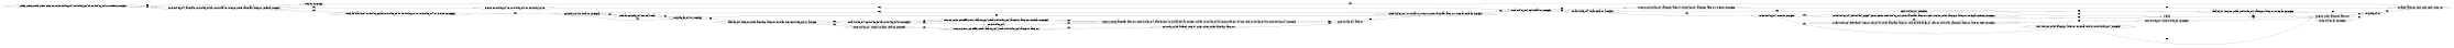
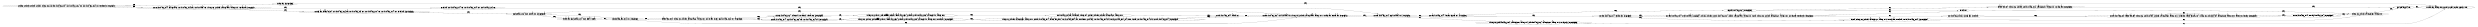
  digraph {
    rankdir=LR
    n1 [label="'push ebp', 'push ebx', 'push edi', 'push esi', 'sub esp, 0x2c', 'mov ebx, dword [esp+0x40]', 'mov dword [esp+0x18], 0x0', 'mov dword [esp+0x20], 0x0', 'test ebx, ebx', 'je 0x8055d10', "]
    n2 [label="'xor ebp, ebp', 'jmp 0x8055e31',"]
    n3 [label="'mov esi, dword [esp+0x44]', 'call 0x8049920', 'mov dword [esp+0x1c], eax', 'mov dword [eax], 0x0', 'sub esp, 0xc', 'push ebx', 'call 0x8049aa0', 'add esp, 0x10', 'test eax, eax', 'je 0x8055d17', "]
    n4 [label="'mov eax, ebp', 'add esp, 0x2c', 'pop esi', 'pop edi', 'pop ebx', 'pop ebp', 'retn', "]
    n5 [label="'xor edi, edi', 'mov dword [esp+0x14], 0x0', 'mov dword [esp+0x10], 0x0', 'mov dword [esp+0xc], 0x0', "]
    n6 [label="'mov ebp, eax', 'lea eax, [esi-0x1]', 'mov dword [esp+0x28], eax', 'mov dword [esp+0xc], 0x0', 'mov dword [esp+0x10], 0x0', 'mov dword [esp+0x14], 0x0', 'xor edi, edi', 'jmp 0x8055c55', "]
    n7 [label="'mov eax, dword [esp+0x1c]', 'cmp dword [eax], 0x0', 'je 0x8055d5c', "]
    n8 [label="'cmp byte [ebp+0x13], 0x2e', 'mov eax, 0x0', 'jne 0x8055c6a', "]
    n9 [label="'mov eax, dword [esp+0x44]', 'dec eax', 'cmp eax, 0x1', 'ja 0x8055de8', "]
    n10 [label="'sub esp, 0xc', 'push dword [esp+0x1c]', 'call 0x8051ce0', 'add esp, 0x4', 'push dword [esp+0x18]', 'call 0x8051ce0', 'add esp, 0x10', 'xor ebp, ebp', 'jmp 0x8055e35', "]
    n11 [label="'cmp byte [ebp+eax+0x13], 0x0', 'je 0x8055c35', "]
    n12 [label="'xor eax, eax', 'cmp byte [ebp+0x14], 0x2e', 'sete al', 'inc eax', "]
    n13 [label="'cmp edi, dword [esp+0x18]', 'jne 0x8055e05', "]
    n14 [label="'mov ebx, dword [esp+0x14]', 'test ebx, ebx', 'je 0x8055e0b', "]
    n15 [label="'mov eax, dword [esp+0x1c]', 'mov dword [eax], 0x0', 'sub esp, 0xc', 'push ebx', 'call 0x8049aa0', 'add esp, 0x10', 'mov ebp, eax', 'test eax, eax', 'je 0x8055d31', "]
    n16 [label="'lea ebx, [ebp+0x13]', 'sub esp, 0xc', 'push ebx', 'call 0x8049860', 'add esp, 0x10', 'mov esi, eax', 'inc esi', 'cmp dword [esp+0x28], 0x1', 'ja 0x8055cc0', "]
    n17 [label="'lea eax, [edi+0x1]', 'sub esp, 0x8', 'push eax', 'push dword [esp+0x18]', 'call 0x80576d0', 'add esp, 0x10', 'mov ebp, eax', 'jmp 0x8055e30', "]
-   n18 [label="'xor edi, edi', "]
+   n18 [label="'xor edi, mov',"]
    n19 [label="'inc edi', 'sub esp, 0xc', 'push edi', 'call 0x8057670', 'add esp, 0x10', 'mov ebp, eax', 'xor edi, edi', 'mov esi, dword [esp+0x10]', 'jmp 0x8055e24', "]
    n20 [label="'mov eax, dword [esp+0x44]', 'push dword [eax*4+0x805c3f4]', 'push 0xc', 'push ebx', 'mov esi, dword [esp+0x1c]', 'push esi', 'call 0x8049ab0', 'add esp, 0x10', 'inc edi', 'sub esp, 0xc', 'push edi', 'call 0x8057670', 'add esp, 0x10', 'mov ebp, eax', 'test ebx, ebx', 'jle 0x8055e22', "]
-   n21 [label="'mov ebp, dword [esp+0xc]', 'jmp 0x8055e30', "]
    n22 [label="'mov byte [ebp+edi], 0x0', "]
    n23 [label="'sub esp, 0xc', 'push esi', 'call 0x8051ce0', 'add esp, 0x10', "]
+   n24 [label="'mov dword [esp+0xc], ebp', 'mov ebp, ebx', 'xor edi, edi', "]
    n25 [label="'mov ecx, dword [esp+0x18]', 'sub ecx, edi', 'mov eax, esi', 'sub eax, ecx', 'jge 0x8055bff', "]
    n26 [label="'mov eax, dword [esp+0x14]', 'cmp dword [esp+0x20], eax', 'mov dword [esp+0x24], edi', 'jne 0x8055cd9', "]
    n27 [label="'mov eax, dword [esp+0xc]', 'lea ebx, [eax+edi]', 'sub esp, 0x8', 'push dword [esi]', 'push ebx', 'call 0x80496b0', 'add esp, 0x10', 'sub edi, ebx', 'lea edi, [edi+eax+0x1]', 'sub esp, 0xc', 'push dword [esi]', 'call 0x8051ce0', 'add esp, 0x10', 'add esi, 0xc', 'dec ebp', 'jne 0x8055db0', "]
    n28 [label="'sub esp, 0xc', 'push 0x1', 'push 0x7ffffffe', 'push eax', 'lea eax, [esp+0x30]', 'push eax', 'push dword [esp+0x28]', 'call 0x80577d0', 'add esp, 0x20', "]
-   n29 [label="'mov edi, dword [esp+0x10]', "]
    n30 [label="'sub esp, 0xc', 'push 0xc', 'push 0xffffffff', 'push 0x1', 'lea eax, [esp+0x38]', 'push eax', 'push dword [esp+0x2c]', 'call 0x80577d0', 'add esp, 0x20', 'mov edi, eax', 'jmp 0x8055cdd', "]
    n31 [label="'mov esi, dword [esp+0x10]', 'mov ebp, dword [esp+0xc]', 'jmp 0x8055e24', "]
    n32 [label="'mov dword [esp+0xc], eax', 'add eax, edi', 'sub esp, 0x4', 'push esi', 'push ebx', 'push eax', 'call 0x8049610', 'add esp, 0x10', "]
    n33 [label="'sub esp, 0xc', 'push ebx', 'call 0x8057a50', 'add esp, 0x10', 'mov edx, dword [esp+0x14]', 'lea ecx, [edx+edx*2]', 'mov dword [edi+ecx*4], eax', 'movsd xmm0, qword [ebp]', 'mov dword [esp+0x10], edi', 'movsd qword [edi+ecx*4+0x4], xmm0', 'inc edx', 'mov dword [esp+0x14], edx', 'mov edi, dword [esp+0x24]', 'jmp 0x8055c2f', "]
    n34 [label="'mov ebx, dword [esp+0x40]', 'add edi, esi', "]
    n1 -> n2 [label=CFG]
    n1 -> n3 [label=CFG]
    n2 -> n4 [label=CFG]
    n3 -> n5 [label=CFG]
    n3 -> n6 [label=CFG]
    n5 -> n7 [label=CFG]
    n6 -> n8 [label=CFG]
    n7 -> n9 [label=CFG]
    n7 -> n10 [label=CFG]
    n8 -> n11 [label=CFG]
    n8 -> n12 [label=CFG]
    n9 -> n13 [label=CFG]
    n9 -> n14 [label=CFG]
    n10 -> n4 [label=CFG]
    n11 -> n15 [label=CFG]
    n11 -> n16 [label=CFG]
    n12 -> n11 [label=CFG]
    n13 -> n17 [label=CFG]
    n13 -> n18 [label=CFG]
    n14 -> n19 [label=CFG]
    n14 -> n20 [label=CFG]
    n15 -> n7 [label=CFG]
    n15 -> n8 [label=CFG]
    n16 -> n25 [label=CFG]
    n16 -> n26 [label=CFG]
    n17 -> n22 [label=CFG]
    n18 -> n23 [label=CFG]
    n19 -> n23 [label=CFG]
    n20 -> n18 [label=CFG]
-   n21 -> n22 [label=CFG]
+   n20 -> n24 [label=CFG]
    n22 -> n4 [label=CFG]
    n23 -> n22 [label=CFG]
+   n24 -> n27 [label=CFG]
    n25 -> n28 [label=CFG]
-   n26 -> n29 [label=CFG]
    n26 -> n30 [label=CFG]
    n27 -> n27 [label=CFG]
    n27 -> n31 [label=CFG]
    n28 -> n32 [label=CFG]
-   n29 -> n33 [label=CFG]
    n30 -> n33 [label=CFG]
    n31 -> n23 [label=CFG]
    n32 -> n34 [label=CFG]
    n33 -> n34 [label=CFG]
    n34 -> n15 [label=CFG]
  }
